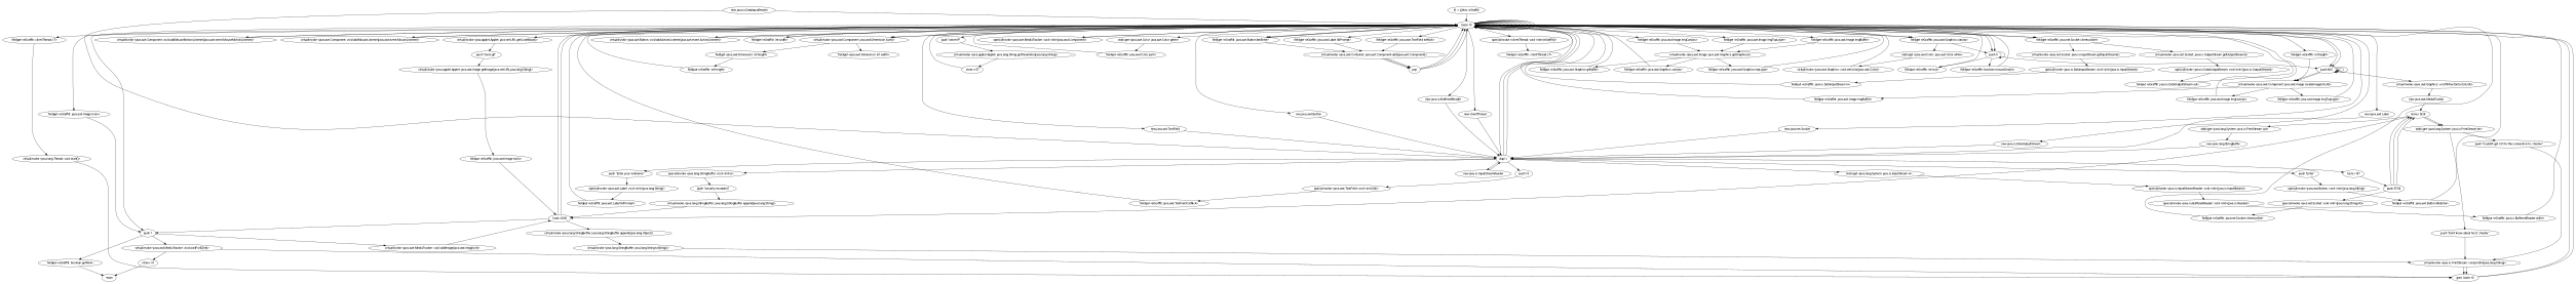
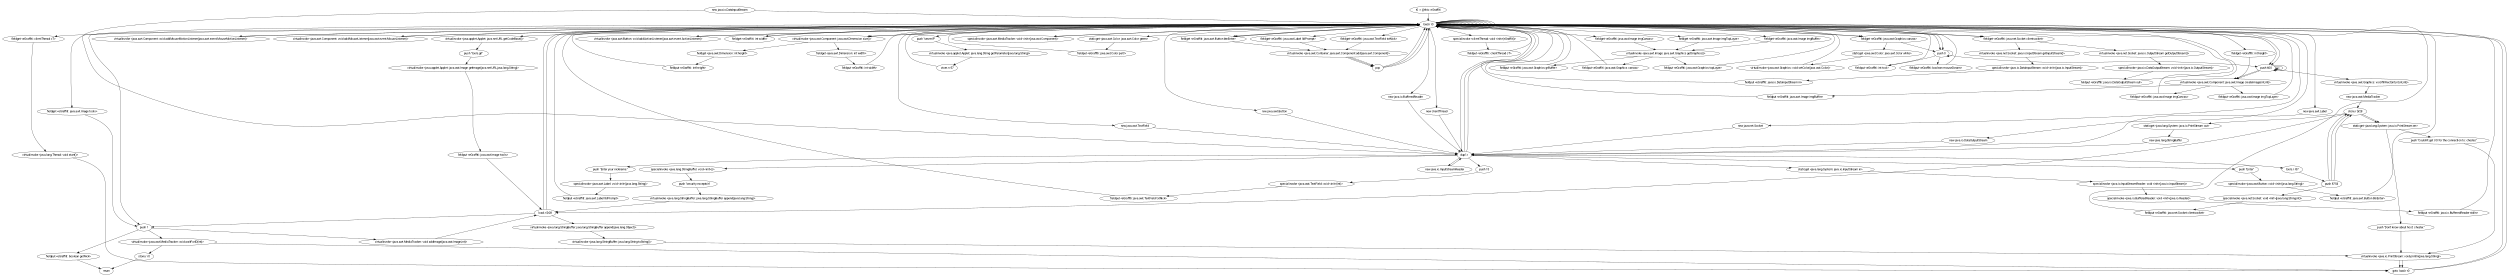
  digraph {
    fontname=Roboto
    node [fontname=Roboto]
    edge [fontname=Roboto]
    "r0 := @this: eGraffiti"
    "load.r r0"
    "push 0"
    "virtualinvoke <java.awt.Component: java.awt.Dimension size()>"
    "push \"serverIP\""
    "virtualinvoke <java.awt.Component: void addMouseMotionListener(java.awt.event.MouseMotionListener)>"
    "virtualinvoke <java.awt.Component: void addMouseListener(java.awt.event.MouseListener)>"
    "new java.awt.Label"
    "fieldget <eGraffiti: java.awt.Label lblPrompt>"
    "new java.awt.TextField"
    "fieldget <eGraffiti: java.awt.TextField txtNick>"
    "new java.awt.Button"
    "fieldget <eGraffiti: java.awt.Button btnEnter>"
    "virtualinvoke <java.awt.Button: void addActionListener(java.awt.event.ActionListener)>"
    "fieldget <eGraffiti: int width>"
    "fieldget <eGraffiti: int height>"
    "fieldget <eGraffiti: java.awt.Image imgBuffer>"
    "push 600"
    "fieldget <eGraffiti: java.awt.Image imgCanvas>"
    "fieldget <eGraffiti: java.awt.Image imgTopLayer>"
    "fieldget <eGraffiti: java.awt.Graphics canvas>"
    "specialinvoke <java.awt.MediaTracker: void <init>(java.awt.Component)>"
    "virtualinvoke <java.applet.Applet: java.net.URL getCodeBase()>"
    "fieldget <eGraffiti: java.awt.Image tools>"
    "push 1"
    "staticget <java.awt.Color: java.awt.Color green>"
    "new java.net.Socket"
    "new java.io.DataOutputStream"
    "fieldget <eGraffiti: java.net.Socket clientsocket>"
    "new java.io.BufferedReader"
    "new clientThread"
    "specialinvoke <clientThread: void <init>(eGraffiti)>"
    "fieldget <eGraffiti: clientThread cT>"
    "fieldput <eGraffiti: int tool>"
    "fieldput <eGraffiti: boolean mouseDownn>"
    "fieldget <java.awt.Dimension: int height>"
    "fieldget <java.awt.Dimension: int width>"
    "virtualinvoke <java.applet.Applet: java.lang.String getParameter(java.lang.String)>"
    "dup1.r"
    "virtualinvoke <java.awt.Container: java.awt.Component add(java.awt.Component)>"
    "virtualinvoke <java.awt.Component: java.awt.Image createImage(int,int)>"
    "virtualinvoke <java.awt.Image: java.awt.Graphics getGraphics()>"
    "virtualinvoke <java.awt.Graphics: void fillRect(int,int,int,int)>"
    "staticget <java.awt.Color: java.awt.Color white>"
    "push \"tools.gif\""
    "virtualinvoke <java.awt.MediaTracker: void addImage(java.awt.Image,int)>"
    "virtualinvoke <java.awt.MediaTracker: void waitForID(int)>"
    "fieldput <eGraffiti: boolean getNick>"
    "fieldput <eGraffiti: java.awt.Color palC>"
    "virtualinvoke <java.net.Socket: java.io.OutputStream getOutputStream()>"
    "virtualinvoke <java.net.Socket: java.io.InputStream getInputStream()>"
    "new java.io.DataInputStream"
    "fieldput <eGraffiti: clientThread cT>"
    "virtualinvoke <java.lang.Thread: void start()>"
    "fieldput <eGraffiti: int height>"
+   "fieldput <eGraffiti: int width>"
    "store.r r57"
    "push \"Enter your nickname:\""
    "push 15"
    "push \"Enter\""
    n61 [label="tools.r r57"]
    "specialinvoke <java.lang.StringBuffer: void <init>()>"
    "new java.io.InputStreamReader"
    "staticget <java.lang.System: java.io.InputStream in>"
    "specialinvoke <java.awt.Label: void <init>(java.lang.String)>"
    "specialinvoke <java.awt.TextField: void <init>(int)>"
    "specialinvoke <java.awt.Button: void <init>(java.lang.String)>"
    "push 8754"
    "push \"security exceptoin\""
    "specialinvoke <java.io.InputStreamReader: void <init>(java.io.InputStream)>"
    "fieldput <eGraffiti: java.awt.Label lblPrompt>"
    pop
    "fieldput <eGraffiti: java.awt.TextField txtNick>"
    "fieldput <eGraffiti: java.awt.Button btnEnter>"
    "fieldput <eGraffiti: java.awt.Image imgBuffer>"
    "fieldput <eGraffiti: java.awt.Image imgCanvas>"
    "fieldput <eGraffiti: java.awt.Image imgTopLayer>"
    "fieldput <eGraffiti: java.awt.Graphics grBuffer>"
    "fieldput <eGraffiti: java.awt.Graphics canvas>"
    "fieldput <eGraffiti: java.awt.Graphics topLayer>"
    "new java.awt.MediaTracker"
    "virtualinvoke <java.awt.Graphics: void setColor(java.awt.Color)>"
    "store.r $r28"
    "load.r $r28"
    "staticget <java.lang.System: java.io.PrintStream err>"
    "staticget <java.lang.System: java.io.PrintStream out>"
    "virtualinvoke <java.lang.StringBuffer: java.lang.StringBuffer append(java.lang.Object)>"
    "push \"Don\'t know about host: chester.\""
    "push \"Couldn\'t get I/O for the connection to: chester.\""
    "new java.lang.StringBuffer"
    "virtualinvoke <java.lang.StringBuffer: java.lang.String toString()>"
    "virtualinvoke <java.applet.Applet: java.awt.Image getImage(java.net.URL,java.lang.String)>"
    "fieldput <eGraffiti: java.awt.Image tools>"
    "goto load.r r0"
    "store.r r0"
    return
    "specialinvoke <java.net.Socket: void <init>(java.lang.String,int)>"
    "fieldput <eGraffiti: java.net.Socket clientsocket>"
    "virtualinvoke <java.io.PrintStream: void println(java.lang.String)>"
    "virtualinvoke <java.lang.StringBuffer: java.lang.StringBuffer append(java.lang.String)>"
    "specialinvoke <java.io.DataOutputStream: void <init>(java.io.OutputStream)>"
    "specialinvoke <java.io.DataInputStream: void <init>(java.io.InputStream)>"
    "fieldput <eGraffiti: java.io.DataOutputStream out>"
    "fieldput <eGraffiti: java.io.DataInputStream in>"
    "specialinvoke <java.io.BufferedReader: void <init>(java.io.Reader)>"
    "fieldput <eGraffiti: java.io.BufferedReader stdIn>"
    "r0 := @this: eGraffiti" -> "load.r r0"
    "load.r r0" -> "load.r r0"
    "load.r r0" -> "load.r r0"
    "load.r r0" -> "load.r r0"
    "load.r r0" -> "load.r r0"
    "load.r r0" -> "load.r r0"
    "load.r r0" -> "load.r r0"
    "load.r r0" -> "load.r r0"
    "load.r r0" -> "load.r r0"
    "load.r r0" -> "load.r r0"
    "load.r r0" -> "load.r r0"
    "load.r r0" -> "load.r r0"
    "load.r r0" -> "load.r r0"
    "load.r r0" -> "load.r r0"
    "load.r r0" -> "load.r r0"
    "load.r r0" -> "load.r r0"
    "load.r r0" -> "load.r r0"
    "load.r r0" -> "push 0"
    "load.r r0" -> "push 0"
    "load.r r0" -> "virtualinvoke <java.awt.Component: java.awt.Dimension size()>"
    "load.r r0" -> "virtualinvoke <java.awt.Component: java.awt.Dimension size()>"
    "load.r r0" -> "push \"serverIP\""
    "load.r r0" -> "virtualinvoke <java.awt.Component: void addMouseMotionListener(java.awt.event.MouseMotionListener)>"
    "load.r r0" -> "virtualinvoke <java.awt.Component: void addMouseListener(java.awt.event.MouseListener)>"
    "load.r r0" -> "new java.awt.Label"
    "load.r r0" -> "fieldget <eGraffiti: java.awt.Label lblPrompt>"
    "load.r r0" -> "new java.awt.TextField"
    "load.r r0" -> "fieldget <eGraffiti: java.awt.TextField txtNick>"
    "load.r r0" -> "new java.awt.Button"
    "load.r r0" -> "fieldget <eGraffiti: java.awt.Button btnEnter>"
    "load.r r0" -> "fieldget <eGraffiti: java.awt.Button btnEnter>"
    "load.r r0" -> "virtualinvoke <java.awt.Button: void addActionListener(java.awt.event.ActionListener)>"
    "load.r r0" -> "fieldget <eGraffiti: int width>"
    "load.r r0" -> "fieldget <eGraffiti: int height>"
    "load.r r0" -> "fieldget <eGraffiti: java.awt.Image imgBuffer>"
    "load.r r0" -> "push 600"
    "load.r r0" -> "push 600"
    "load.r r0" -> "fieldget <eGraffiti: java.awt.Image imgCanvas>"
    "load.r r0" -> "fieldget <eGraffiti: java.awt.Image imgTopLayer>"
    "load.r r0" -> "fieldget <eGraffiti: java.awt.Graphics canvas>"
    "load.r r0" -> "fieldget <eGraffiti: java.awt.Graphics canvas>"
    "load.r r0" -> "specialinvoke <java.awt.MediaTracker: void <init>(java.awt.Component)>"
    "load.r r0" -> "virtualinvoke <java.applet.Applet: java.net.URL getCodeBase()>"
    "load.r r0" -> "fieldget <eGraffiti: java.awt.Image tools>"
    "load.r r0" -> "push 1"
    "load.r r0" -> "staticget <java.awt.Color: java.awt.Color green>"
    "load.r r0" -> "new java.net.Socket"
    "load.r r0" -> "new java.io.DataOutputStream"
    "load.r r0" -> "fieldget <eGraffiti: java.net.Socket clientsocket>"
    "load.r r0" -> "fieldget <eGraffiti: java.net.Socket clientsocket>"
    "load.r r0" -> "new java.io.BufferedReader"
    "load.r r0" -> "new clientThread"
    "load.r r0" -> "specialinvoke <clientThread: void <init>(eGraffiti)>"
    "load.r r0" -> "fieldget <eGraffiti: clientThread cT>"
    "push 0" -> "push 0"
    "push 0" -> "push 600"
    "push 0" -> "fieldput <eGraffiti: int tool>"
    "push 0" -> "fieldput <eGraffiti: boolean mouseDownn>"
    "virtualinvoke <java.awt.Component: java.awt.Dimension size()>" -> "fieldget <java.awt.Dimension: int height>"
    "virtualinvoke <java.awt.Component: java.awt.Dimension size()>" -> "fieldget <java.awt.Dimension: int width>"
    "push \"serverIP\"" -> "virtualinvoke <java.applet.Applet: java.lang.String getParameter(java.lang.String)>"
    "virtualinvoke <java.awt.Component: void addMouseMotionListener(java.awt.event.MouseMotionListener)>" -> "load.r r0"
    "virtualinvoke <java.awt.Component: void addMouseListener(java.awt.event.MouseListener)>" -> "load.r r0"
    "new java.awt.Label" -> "dup1.r"
    "fieldget <eGraffiti: java.awt.Label lblPrompt>" -> "virtualinvoke <java.awt.Container: java.awt.Component add(java.awt.Component)>"
    "new java.awt.TextField" -> "dup1.r"
    "fieldget <eGraffiti: java.awt.TextField txtNick>" -> "virtualinvoke <java.awt.Container: java.awt.Component add(java.awt.Component)>"
    "new java.awt.Button" -> "dup1.r"
    "fieldget <eGraffiti: java.awt.Button btnEnter>" -> "load.r r0"
    "fieldget <eGraffiti: java.awt.Button btnEnter>" -> "virtualinvoke <java.awt.Container: java.awt.Component add(java.awt.Component)>"
    "virtualinvoke <java.awt.Button: void addActionListener(java.awt.event.ActionListener)>" -> "load.r r0"
    "fieldget <eGraffiti: int width>" -> "load.r r0"
    "fieldget <eGraffiti: int height>" -> "virtualinvoke <java.awt.Component: java.awt.Image createImage(int,int)>"
    "fieldget <eGraffiti: java.awt.Image imgBuffer>" -> "virtualinvoke <java.awt.Image: java.awt.Graphics getGraphics()>"
    "push 600" -> "push 600"
    "push 600" -> "push 600"
    "push 600" -> "push 600"
    "push 600" -> "virtualinvoke <java.awt.Component: java.awt.Image createImage(int,int)>"
    "push 600" -> "virtualinvoke <java.awt.Component: java.awt.Image createImage(int,int)>"
    "push 600" -> "virtualinvoke <java.awt.Graphics: void fillRect(int,int,int,int)>"
    "fieldget <eGraffiti: java.awt.Image imgCanvas>" -> "virtualinvoke <java.awt.Image: java.awt.Graphics getGraphics()>"
    "fieldget <eGraffiti: java.awt.Image imgTopLayer>" -> "virtualinvoke <java.awt.Image: java.awt.Graphics getGraphics()>"
    "fieldget <eGraffiti: java.awt.Graphics canvas>" -> "push 0"
    "fieldget <eGraffiti: java.awt.Graphics canvas>" -> "staticget <java.awt.Color: java.awt.Color white>"
    "specialinvoke <java.awt.MediaTracker: void <init>(java.awt.Component)>" -> "load.r r0"
    "virtualinvoke <java.applet.Applet: java.net.URL getCodeBase()>" -> "push \"tools.gif\""
    "fieldget <eGraffiti: java.awt.Image tools>" -> "push 1"
    "push 1" -> "virtualinvoke <java.awt.MediaTracker: void addImage(java.awt.Image,int)>"
    "push 1" -> "virtualinvoke <java.awt.MediaTracker: void waitForID(int)>"
    "push 1" -> "fieldput <eGraffiti: boolean getNick>"
    "staticget <java.awt.Color: java.awt.Color green>" -> "fieldput <eGraffiti: java.awt.Color palC>"
    "new java.net.Socket" -> "dup1.r"
    "new java.io.DataOutputStream" -> "dup1.r"
    "fieldget <eGraffiti: java.net.Socket clientsocket>" -> "virtualinvoke <java.net.Socket: java.io.OutputStream getOutputStream()>"
    "fieldget <eGraffiti: java.net.Socket clientsocket>" -> "virtualinvoke <java.net.Socket: java.io.InputStream getInputStream()>"
    "new java.io.BufferedReader" -> "dup1.r"
    "new clientThread" -> "dup1.r"
    "specialinvoke <clientThread: void <init>(eGraffiti)>" -> "fieldput <eGraffiti: clientThread cT>"
    "fieldget <eGraffiti: clientThread cT>" -> "virtualinvoke <java.lang.Thread: void start()>"
    "fieldput <eGraffiti: int tool>" -> "load.r r0"
    "fieldput <eGraffiti: boolean mouseDownn>" -> "load.r r0"
    "fieldget <java.awt.Dimension: int height>" -> "fieldput <eGraffiti: int height>"
+   "fieldget <java.awt.Dimension: int width>" -> "fieldput <eGraffiti: int width>"
    "virtualinvoke <java.applet.Applet: java.lang.String getParameter(java.lang.String)>" -> "store.r r57"
    "dup1.r" -> "load.r r0"
    "dup1.r" -> "load.r r0"
    "dup1.r" -> "load.r r0"
    "dup1.r" -> "push \"Enter your nickname:\""
    "dup1.r" -> "push 15"
    "dup1.r" -> "push \"Enter\""
    "dup1.r" -> n61
    "dup1.r" -> "specialinvoke <java.lang.StringBuffer: void <init>()>"
    "dup1.r" -> "new java.io.InputStreamReader"
    "dup1.r" -> "staticget <java.lang.System: java.io.InputStream in>"
    "virtualinvoke <java.awt.Container: java.awt.Component add(java.awt.Component)>" -> pop
    "virtualinvoke <java.awt.Container: java.awt.Component add(java.awt.Component)>" -> pop
    "virtualinvoke <java.awt.Container: java.awt.Component add(java.awt.Component)>" -> pop
    "virtualinvoke <java.awt.Component: java.awt.Image createImage(int,int)>" -> "fieldput <eGraffiti: java.awt.Image imgBuffer>"
    "virtualinvoke <java.awt.Component: java.awt.Image createImage(int,int)>" -> "fieldput <eGraffiti: java.awt.Image imgCanvas>"
    "virtualinvoke <java.awt.Component: java.awt.Image createImage(int,int)>" -> "fieldput <eGraffiti: java.awt.Image imgTopLayer>"
    "virtualinvoke <java.awt.Image: java.awt.Graphics getGraphics()>" -> "fieldput <eGraffiti: java.awt.Graphics grBuffer>"
    "virtualinvoke <java.awt.Image: java.awt.Graphics getGraphics()>" -> "fieldput <eGraffiti: java.awt.Graphics canvas>"
    "virtualinvoke <java.awt.Image: java.awt.Graphics getGraphics()>" -> "fieldput <eGraffiti: java.awt.Graphics topLayer>"
    "virtualinvoke <java.awt.Graphics: void fillRect(int,int,int,int)>" -> "new java.awt.MediaTracker"
    "staticget <java.awt.Color: java.awt.Color white>" -> "virtualinvoke <java.awt.Graphics: void setColor(java.awt.Color)>"
    "push \"tools.gif\"" -> "virtualinvoke <java.applet.Applet: java.awt.Image getImage(java.net.URL,java.lang.String)>"
    "virtualinvoke <java.awt.MediaTracker: void addImage(java.awt.Image,int)>" -> "load.r $r28"
    "virtualinvoke <java.awt.MediaTracker: void waitForID(int)>" -> "goto load.r r0"
    "virtualinvoke <java.awt.MediaTracker: void waitForID(int)>" -> "store.r r0"
    "fieldput <eGraffiti: boolean getNick>" -> return
    "fieldput <eGraffiti: java.awt.Color palC>" -> "load.r r0"
    "virtualinvoke <java.net.Socket: java.io.OutputStream getOutputStream()>" -> "specialinvoke <java.io.DataOutputStream: void <init>(java.io.OutputStream)>"
    "virtualinvoke <java.net.Socket: java.io.InputStream getInputStream()>" -> "specialinvoke <java.io.DataInputStream: void <init>(java.io.InputStream)>"
    "new java.io.DataInputStream" -> "load.r r0"
    "new java.io.DataInputStream" -> "dup1.r"
    "fieldput <eGraffiti: clientThread cT>" -> "load.r r0"
    "virtualinvoke <java.lang.Thread: void start()>" -> "goto load.r r0"
    "fieldput <eGraffiti: int height>" -> "load.r r0"
+   "fieldput <eGraffiti: int width>" -> "load.r r0"
    "store.r r57" -> "load.r r0"
    "push \"Enter your nickname:\"" -> "specialinvoke <java.awt.Label: void <init>(java.lang.String)>"
    "push 15" -> "specialinvoke <java.awt.TextField: void <init>(int)>"
    "push \"Enter\"" -> "specialinvoke <java.awt.Button: void <init>(java.lang.String)>"
    n61 -> "push 8754"
    "specialinvoke <java.lang.StringBuffer: void <init>()>" -> "push \"security exceptoin\""
    "new java.io.InputStreamReader" -> "dup1.r"
    "staticget <java.lang.System: java.io.InputStream in>" -> "specialinvoke <java.io.InputStreamReader: void <init>(java.io.InputStream)>"
    "specialinvoke <java.awt.Label: void <init>(java.lang.String)>" -> "fieldput <eGraffiti: java.awt.Label lblPrompt>"
    "specialinvoke <java.awt.TextField: void <init>(int)>" -> "fieldput <eGraffiti: java.awt.TextField txtNick>"
    "specialinvoke <java.awt.Button: void <init>(java.lang.String)>" -> "fieldput <eGraffiti: java.awt.Button btnEnter>"
    "push 8754" -> "store.r $r28"
    "push 8754" -> "store.r $r28"
    "push 8754" -> "store.r $r28"
    "push 8754" -> "specialinvoke <java.net.Socket: void <init>(java.lang.String,int)>"
    "push \"security exceptoin\"" -> "virtualinvoke <java.lang.StringBuffer: java.lang.StringBuffer append(java.lang.String)>"
    "specialinvoke <java.io.InputStreamReader: void <init>(java.io.InputStream)>" -> "specialinvoke <java.io.BufferedReader: void <init>(java.io.Reader)>"
    "fieldput <eGraffiti: java.awt.Label lblPrompt>" -> "load.r r0"
    pop -> "load.r r0"
    pop -> "load.r r0"
    pop -> "load.r r0"
    "fieldput <eGraffiti: java.awt.TextField txtNick>" -> "load.r r0"
    "fieldput <eGraffiti: java.awt.Button btnEnter>" -> "load.r r0"
    "fieldput <eGraffiti: java.awt.Image imgBuffer>" -> "load.r r0"
    "fieldput <eGraffiti: java.awt.Image imgCanvas>" -> "load.r r0"
    "fieldput <eGraffiti: java.awt.Image imgTopLayer>" -> "load.r r0"
    "fieldput <eGraffiti: java.awt.Graphics grBuffer>" -> "load.r r0"
    "fieldput <eGraffiti: java.awt.Graphics canvas>" -> "load.r r0"
    "fieldput <eGraffiti: java.awt.Graphics topLayer>" -> "load.r r0"
    "new java.awt.MediaTracker" -> "store.r $r28"
    "virtualinvoke <java.awt.Graphics: void setColor(java.awt.Color)>" -> "load.r r0"
    "store.r $r28" -> "load.r $r28"
    "store.r $r28" -> "staticget <java.lang.System: java.io.PrintStream err>"
    "store.r $r28" -> "staticget <java.lang.System: java.io.PrintStream err>"
    "store.r $r28" -> "staticget <java.lang.System: java.io.PrintStream out>"
    "load.r $r28" -> "load.r r0"
    "load.r $r28" -> "load.r r0"
    "load.r $r28" -> "push 1"
    "load.r $r28" -> "virtualinvoke <java.lang.StringBuffer: java.lang.StringBuffer append(java.lang.Object)>"
    "staticget <java.lang.System: java.io.PrintStream err>" -> "push \"Don\'t know about host: chester.\""
    "staticget <java.lang.System: java.io.PrintStream err>" -> "push \"Couldn\'t get I/O for the connection to: chester.\""
    "staticget <java.lang.System: java.io.PrintStream out>" -> "new java.lang.StringBuffer"
    "virtualinvoke <java.lang.StringBuffer: java.lang.StringBuffer append(java.lang.Object)>" -> "virtualinvoke <java.lang.StringBuffer: java.lang.String toString()>"
    "push \"Don\'t know about host: chester.\"" -> "virtualinvoke <java.io.PrintStream: void println(java.lang.String)>"
    "push \"Couldn\'t get I/O for the connection to: chester.\"" -> "virtualinvoke <java.io.PrintStream: void println(java.lang.String)>"
    "new java.lang.StringBuffer" -> "dup1.r"
    "virtualinvoke <java.lang.StringBuffer: java.lang.String toString()>" -> "virtualinvoke <java.io.PrintStream: void println(java.lang.String)>"
    "virtualinvoke <java.applet.Applet: java.awt.Image getImage(java.net.URL,java.lang.String)>" -> "fieldput <eGraffiti: java.awt.Image tools>"
    "fieldput <eGraffiti: java.awt.Image tools>" -> "load.r $r28"
    "goto load.r r0" -> "load.r r0"
    "goto load.r r0" -> "load.r r0"
    "store.r r0" -> return
    "specialinvoke <java.net.Socket: void <init>(java.lang.String,int)>" -> "fieldput <eGraffiti: java.net.Socket clientsocket>"
    "fieldput <eGraffiti: java.net.Socket clientsocket>" -> "load.r r0"
    "virtualinvoke <java.io.PrintStream: void println(java.lang.String)>" -> "goto load.r r0"
    "virtualinvoke <java.io.PrintStream: void println(java.lang.String)>" -> "goto load.r r0"
    "virtualinvoke <java.lang.StringBuffer: java.lang.StringBuffer append(java.lang.String)>" -> "load.r $r28"
    "specialinvoke <java.io.DataOutputStream: void <init>(java.io.OutputStream)>" -> "fieldput <eGraffiti: java.io.DataOutputStream out>"
    "specialinvoke <java.io.DataInputStream: void <init>(java.io.InputStream)>" -> "fieldput <eGraffiti: java.io.DataInputStream in>"
    "fieldput <eGraffiti: java.io.DataOutputStream out>" -> "load.r r0"
    "fieldput <eGraffiti: java.io.DataInputStream in>" -> "load.r r0"
    "specialinvoke <java.io.BufferedReader: void <init>(java.io.Reader)>" -> "fieldput <eGraffiti: java.io.BufferedReader stdIn>"
    "fieldput <eGraffiti: java.io.BufferedReader stdIn>" -> "load.r r0"
  }
